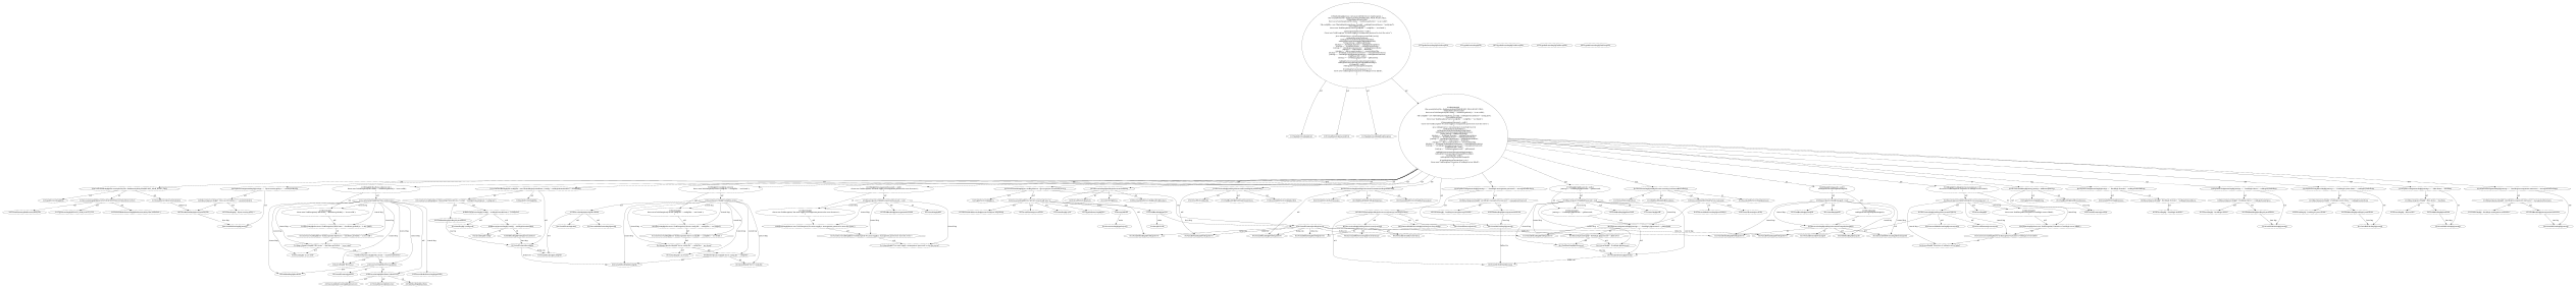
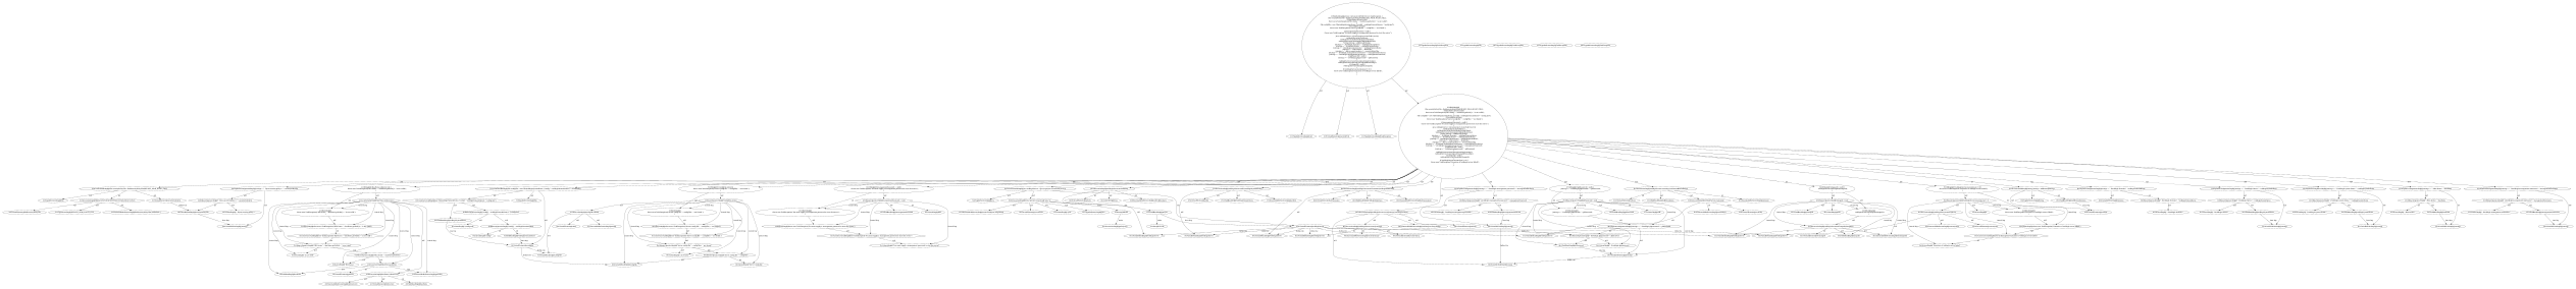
  digraph {
    fontname="Noto Serif"
    node [fontname="Noto Serif" shape=ellipse]
    edge [fontname="Noto Serif"]
    n1 [label="2:CtTypeReferenceImpl@void"]
    n2 [label="2:CtVirtualElement@executeWLS6"]
    n3 [label="2:CtTypeReferenceImpl@TaskException"]
    n4 [label="3:CtTypeReferenceImpl@File"]
    n5 [label="3:CtExecutableReferenceImpl@findSecurityPolicyFile(<unknown>)"]
    n6 [label="3:CtVirtualElement@findSecurityPolicyFile"]
    n7 [label="3:CtTypeAccessImpl@DEFAULT_WL60_POLICY_FILE"]
    n8 [label="3:CtInvocationImpl@findSecurityPolicyFile(DEFAULT_WL60_POLICY_FILE)"]
    n9 [label="3:CtVirtualElement@securityPolicyFile"]
    n10 [label="24:CtVariableReadImpl@securityPolicyFile"]
    n11 [label="24:CtVariableWriteImpl@jvmArgs"]
    n12 [label="3:CtLocalVariableImpl@File securityPolicyFile = findSecurityPolicyFile(DEFAULT_WL60_POLICY_FILE)"]
    n13 [label="4:CtExecutableReferenceImpl@isDirectory()"]
    n14 [label="4:CtVirtualElement@isDirectory"]
    n15 [label="4:CtFieldReadImpl@beaHome"]
    n16 [label="4:CtInvocationImpl@beaHome.isDirectory()"]
    n17 [label="4:CtLocalVariableImpl@!beaHome.isDirectory()"]
    n18 [label="5:CtLiteralImpl@\"BEA home \""]
    n19 [label="5:CtExecutableReferenceImpl@getPath()"]
    n20 [label="5:CtFieldReadImpl@beaHome"]
    n21 [label="5:CtInvocationImpl@beaHome.getPath()"]
    n22 [label="5:CtBinaryOperatorImpl@(\"BEA home \" + beaHome.getPath())"]
    n23 [label="5:CtLiteralImpl@\" is not valid\""]
    n24 [label="5:CtBinaryOperatorImpl@(\"BEA home \" + beaHome.getPath()) + \" is not valid\""]
    n25 [label="5:CtConstructorCallImpl@new TaskException((\"BEA home \" + beaHome.getPath()) + \" is not valid\")"]
    n26 [label="5:CtThrowImpl@throw new TaskException((\"BEA home \" + beaHome.getPath()) + \" is not valid\")"]
    n27 [label="4:CtBlockImpl@\{\n    throw new TaskException((\"BEA home \" + beaHome.getPath()) + \" is not valid\");\n\}"]
    n28 [label="5:CtVirtualElement@getPath"]
    n29 [label="5:CtTypeReferenceImpl@TaskException"]
    n30 [label="4:CtIfImpl@if (!beaHome.isDirectory()) \{\n    throw new TaskException((\"BEA home \" + beaHome.getPath()) + \" is not valid\");\n\}"]
    n31 [label="7:CtTypeReferenceImpl@File"]
    n32 [label="8:CtTypeReferenceImpl@File"]
    n33 [label="8:CtFieldReadImpl@weblogicSystemHome"]
    n34 [label="7:CtVirtualElement@configFile"]
    n35 [label="9:CtVariableReadImpl@configFile"]
    n36 [label="10:CtVariableReadImpl@configFile"]
    n37 [label="8:CtLiteralImpl@\"config/\""]
    n38 [label="8:CtFieldReadImpl@weblogicDomainName"]
    n39 [label="8:CtBinaryOperatorImpl@(\"config/\" + weblogicDomainName)"]
    n40 [label="8:CtLiteralImpl@\"/config.xml\""]
    n41 [label="8:CtBinaryOperatorImpl@(\"config/\" + weblogicDomainName) + \"/config.xml\""]
    n42 [label="8:CtConstructorCallImpl@new File(weblogicSystemHome, (\"config/\" + weblogicDomainName) + \"/config.xml\")"]
    n43 [label="7:CtLocalVariableImpl@File configFile = new File(weblogicSystemHome, (\"config/\" + weblogicDomainName) + \"/config.xml\")"]
    n44 [label="9:CtExecutableReferenceImpl@exists()"]
    n45 [label="9:CtVirtualElement@exists"]
    n46 [label="9:CtInvocationImpl@configFile.exists()"]
    n47 [label="9:CtUnaryOperatorImpl@!configFile.exists()"]
    n48 [label="10:CtLiteralImpl@\"Server config file \""]
    n49 [label="10:CtBinaryOperatorImpl@(\"Server config file \" + configFile)"]
    n50 [label="10:CtLiteralImpl@\" not found.\""]
    n51 [label="10:CtBinaryOperatorImpl@(\"Server config file \" + configFile) + \" not found.\""]
    n52 [label="10:CtConstructorCallImpl@new TaskException((\"Server config file \" + configFile) + \" not found.\")"]
    n53 [label="10:CtThrowImpl@throw new TaskException((\"Server config file \" + configFile) + \" not found.\")"]
    n54 [label="9:CtBlockImpl@\{\n    throw new TaskException((\"Server config file \" + configFile) + \" not found.\");\n\}"]
    n55 [label="10:CtTypeReferenceImpl@TaskException"]
    n56 [label="9:CtIfImpl@if (!configFile.exists()) \{\n    throw new TaskException((\"Server config file \" + configFile) + \" not found.\");\n\}"]
    n57 [label="12:CtFieldReadImpl@managementPassword"]
    n58 [label="12:CtLiteralImpl@null"]
    n59 [label="12:CtBinaryOperatorImpl@managementPassword == null"]
    n60 [label="13:CtLiteralImpl@\"You must supply a management password to start the server\""]
    n61 [label="13:CtConstructorCallImpl@new TaskException(\"You must supply a management password to start the server\")"]
    n62 [label="13:CtThrowImpl@throw new TaskException(\"You must supply a management password to start the server\")"]
    n63 [label="12:CtBlockImpl@\{\n    throw new TaskException(\"You must supply a management password to start the server\");\n\}"]
    n64 [label="13:CtTypeReferenceImpl@TaskException"]
    n65 [label="12:CtIfImpl@if (managementPassword == null) \{\n    throw new TaskException(\"You must supply a management password to start the server\");\n\}"]
    n66 [label="15:CtTypeReferenceImpl@Java"]
    n67 [label="15:CtExecutableReferenceImpl@createTask(java.lang.String)"]
    n68 [label="15:CtVirtualElement@createTask"]
    n69 [label="15:CtFieldReadImpl@project"]
    n70 [label="15:CtVirtualElement@weblogicServer"]
    n71 [label="15:Delete@DELETE"]
    n72 [label="16:CtVariableReadImpl@weblogicServer"]
    n73 [label="17:CtVariableReadImpl@weblogicServer"]
    n74 [label="18:CtVariableReadImpl@weblogicServer"]
    n75 [label="30:CtVariableReadImpl@weblogicServer"]
    n76 [label="31:CtVariableReadImpl@weblogicServer"]
    n77 [label="33:CtVariableReadImpl@weblogicServer"]
    n78 [label="35:CtVariableReadImpl@weblogicServer"]
    n79 [label="15:CtLiteralImpl@\"java\""]
    n80 [label="15:CtInvocationImpl@((Java) (project.createTask(\"java\")))"]
    n81 [label="15:CtTypeReferenceImpl@Java"]
    n82 [label="15:Insert@INSERT"]
    n83 [label="15:CtInvocationImpl@getProject()"]
    n84 [label="15:CtLocalVariableImpl@Java weblogicServer = ((Java) (project.createTask(\"java\")))"]
    n85 [label="16:CtExecutableReferenceImpl@setFork(boolean)"]
    n86 [label="16:CtVirtualElement@setFork"]
    n87 [label="16:CtLiteralImpl@true"]
    n88 [label="16:CtInvocationImpl@weblogicServer.setFork(true)"]
    n89 [label="17:CtExecutableReferenceImpl@setDir()"]
    n90 [label="17:CtVirtualElement@setDir"]
    n91 [label="17:CtFieldReadImpl@weblogicSystemHome"]
    n92 [label="17:CtInvocationImpl@weblogicServer.setDir(weblogicSystemHome)"]
    n93 [label="18:CtExecutableReferenceImpl@setClassname()"]
    n94 [label="18:CtVirtualElement@setClassname"]
    n95 [label="18:CtFieldReadImpl@weblogicMainClass"]
    n96 [label="18:CtInvocationImpl@weblogicServer.setClassname(weblogicMainClass)"]
    n97 [label="19:CtTypeReferenceImpl@String"]
    n98 [label="19:CtFieldReadImpl@additionalJvmArgs"]
    n99 [label="19:CtVirtualElement@jvmArgs"]
    n100 [label="19:CtLocalVariableImpl@String jvmArgs = additionalJvmArgs"]
    n101 [label="20:CtVariableWriteImpl@jvmArgs"]
    n102 [label="20:CtLiteralImpl@\" -Dweblogic.Domain=\""]
    n103 [label="20:CtBinaryOperatorImpl@\" -Dweblogic.Domain=\" + weblogicDomainName"]
    n104 [label="20:CtOperatorAssignmentImpl@jvmArgs += \" -Dweblogic.Domain=\" + weblogicDomainName"]
    n105 [label="21:CtVariableWriteImpl@jvmArgs"]
    n106 [label="21:CtLiteralImpl@\" -Dweblogic.Name=\""]
    n107 [label="21:CtFieldReadImpl@weblogicSystemName"]
    n108 [label="21:CtBinaryOperatorImpl@\" -Dweblogic.Name=\" + weblogicSystemName"]
    n109 [label="21:CtOperatorAssignmentImpl@jvmArgs += \" -Dweblogic.Name=\" + weblogicSystemName"]
    n110 [label="22:CtVariableWriteImpl@jvmArgs"]
    n111 [label="22:CtLiteralImpl@\" -Dweblogic.system.home=\""]
    n112 [label="22:CtFieldReadImpl@weblogicSystemHome"]
    n113 [label="22:CtBinaryOperatorImpl@\" -Dweblogic.system.home=\" + weblogicSystemHome"]
    n114 [label="22:CtOperatorAssignmentImpl@jvmArgs += \" -Dweblogic.system.home=\" + weblogicSystemHome"]
    n115 [label="23:CtVariableWriteImpl@jvmArgs"]
    n116 [label="23:CtLiteralImpl@\" -Dbea.home=\""]
    n117 [label="23:CtFieldReadImpl@beaHome"]
    n118 [label="23:CtBinaryOperatorImpl@\" -Dbea.home=\" + beaHome"]
    n119 [label="23:CtOperatorAssignmentImpl@jvmArgs += \" -Dbea.home=\" + beaHome"]
    n120 [label="24:CtLiteralImpl@\" -Djava.security.policy==\""]
    n121 [label="24:CtBinaryOperatorImpl@\" -Djava.security.policy==\" + securityPolicyFile"]
    n122 [label="24:CtOperatorAssignmentImpl@jvmArgs += \" -Djava.security.policy==\" + securityPolicyFile"]
    n123 [label="25:CtVariableWriteImpl@jvmArgs"]
    n124 [label="25:CtLiteralImpl@\" -Dweblogic.management.username=\""]
    n125 [label="25:CtFieldReadImpl@managementUsername"]
    n126 [label="25:CtBinaryOperatorImpl@\" -Dweblogic.management.username=\" + managementUsername"]
    n127 [label="25:CtOperatorAssignmentImpl@jvmArgs += \" -Dweblogic.management.username=\" + managementUsername"]
    n128 [label="26:CtVariableWriteImpl@jvmArgs"]
    n129 [label="30:CtVariableReadImpl@jvmArgs"]
    n130 [label="26:CtLiteralImpl@\" -Dweblogic.management.password=\""]
    n131 [label="26:CtFieldReadImpl@managementPassword"]
    n132 [label="26:CtBinaryOperatorImpl@\" -Dweblogic.management.password=\" + managementPassword"]
    n133 [label="26:CtOperatorAssignmentImpl@jvmArgs += \" -Dweblogic.management.password=\" + managementPassword"]
    n134 [label="27:CtFieldReadImpl@pkPassword"]
    n135 [label="27:CtLiteralImpl@null"]
    n136 [label="27:CtBinaryOperatorImpl@pkPassword != null"]
    n137 [label="28:CtVariableWriteImpl@jvmArgs"]
    n138 [label="28:CtLiteralImpl@\" -Dweblogic.pkpassword=\""]
    n139 [label="28:CtFieldReadImpl@pkPassword"]
    n140 [label="28:CtBinaryOperatorImpl@\" -Dweblogic.pkpassword=\" + pkPassword"]
    n141 [label="28:CtOperatorAssignmentImpl@jvmArgs += \" -Dweblogic.pkpassword=\" + pkPassword"]
    n142 [label="27:CtBlockImpl@\{\n    jvmArgs += \" -Dweblogic.pkpassword=\" + pkPassword;\n\}"]
    n143 [label="27:CtIfImpl@if (pkPassword != null) \{\n    jvmArgs += \" -Dweblogic.pkpassword=\" + pkPassword;\n\}"]
    n144 [label="30:CtExecutableReferenceImpl@setLine(java.lang.String)"]
    n145 [label="30:CtVirtualElement@setLine"]
    n146 [label="30:CtExecutableReferenceImpl@createJvmarg()"]
    n147 [label="30:CtVirtualElement@createJvmarg"]
    n148 [label="30:CtInvocationImpl@weblogicServer.createJvmarg()"]
    n149 [label="30:CtInvocationImpl@weblogicServer.createJvmarg().setLine(jvmArgs)"]
    n150 [label="31:CtExecutableReferenceImpl@setLine()"]
    n151 [label="31:CtVirtualElement@setLine"]
    n152 [label="31:CtExecutableReferenceImpl@createArg()"]
    n153 [label="31:CtVirtualElement@createArg"]
    n154 [label="31:CtInvocationImpl@weblogicServer.createArg()"]
    n155 [label="31:CtFieldReadImpl@additionalArgs"]
    n156 [label="31:CtInvocationImpl@weblogicServer.createArg().setLine(additionalArgs)"]
    n157 [label="32:CtFieldReadImpl@classpath"]
    n158 [label="32:CtLiteralImpl@null"]
    n159 [label="32:CtBinaryOperatorImpl@classpath != null"]
    n160 [label="33:CtExecutableReferenceImpl@setClasspath()"]
    n161 [label="33:CtFieldReadImpl@classpath"]
    n162 [label="33:CtInvocationImpl@weblogicServer.setClasspath(classpath)"]
    n163 [label="32:CtBlockImpl@\{\n    weblogicServer.setClasspath(classpath);\n\}"]
    n164 [label="33:CtVirtualElement@setClasspath"]
    n165 [label="32:CtIfImpl@if (classpath != null) \{\n    weblogicServer.setClasspath(classpath);\n\}"]
    n166 [label="35:CtExecutableReferenceImpl@executeJava()"]
    n167 [label="35:CtVirtualElement@executeJava"]
    n168 [label="35:CtInvocationImpl@weblogicServer.executeJava()"]
    n169 [label="35:CtLiteralImpl@0"]
    n170 [label="35:CtBinaryOperatorImpl@weblogicServer.executeJava() != 0"]
    n171 [label="36:CtLiteralImpl@\"Execution of weblogic server failed\""]
    n172 [label="36:CtConstructorCallImpl@new TaskException(\"Execution of weblogic server failed\")"]
    n173 [label="36:CtThrowImpl@throw new TaskException(\"Execution of weblogic server failed\")"]
    n174 [label="35:CtBlockImpl@\{\n    throw new TaskException(\"Execution of weblogic server failed\");\n\}"]
    n175 [label="36:CtTypeReferenceImpl@TaskException"]
    n176 [label="35:CtIfImpl@if (weblogicServer.executeJava() != 0) \{\n    throw new TaskException(\"Execution of weblogic server failed\");\n\}"]
    n177 [label="2:CtBlockImpl@\{\n    File securityPolicyFile = findSecurityPolicyFile(DEFAULT_WL60_POLICY_FILE);\n    if (!beaHome.isDirectory()) \{\n        throw new TaskException((\"BEA home \" + beaHome.getPath()) + \" is not valid\");\n    \}\n    File configFile = new File(weblogicSystemHome, (\"config/\" + weblogicDomainName) + \"/config.xml\");\n    if (!configFile.exists()) \{\n        throw new TaskException((\"Server config file \" + configFile) + \" not found.\");\n    \}\n    if (managementPassword == null) \{\n        throw new TaskException(\"You must supply a management password to start the server\");\n    \}\n    Java weblogicServer = ((Java) (project.createTask(\"java\")));\n    weblogicServer.setFork(true);\n    weblogicServer.setDir(weblogicSystemHome);\n    weblogicServer.setClassname(weblogicMainClass);\n    String jvmArgs = additionalJvmArgs;\n    jvmArgs += \" -Dweblogic.Domain=\" + weblogicDomainName;\n    jvmArgs += \" -Dweblogic.Name=\" + weblogicSystemName;\n    jvmArgs += \" -Dweblogic.system.home=\" + weblogicSystemHome;\n    jvmArgs += \" -Dbea.home=\" + beaHome;\n    jvmArgs += \" -Djava.security.policy==\" + securityPolicyFile;\n    jvmArgs += \" -Dweblogic.management.username=\" + managementUsername;\n    jvmArgs += \" -Dweblogic.management.password=\" + managementPassword;\n    if (pkPassword != null) \{\n        jvmArgs += \" -Dweblogic.pkpassword=\" + pkPassword;\n    \}\n    weblogicServer.createJvmarg().setLine(jvmArgs);\n    weblogicServer.createArg().setLine(additionalArgs);\n    if (classpath != null) \{\n        weblogicServer.setClasspath(classpath);\n    \}\n    if (weblogicServer.executeJava() != 0) \{\n        throw new TaskException(\"Execution of weblogic server failed\");\n    \}\n\}"]
    n178 [label="2:CtMethodImpl@private void executeWLS6() throws TaskException \{\n    File securityPolicyFile = findSecurityPolicyFile(DEFAULT_WL60_POLICY_FILE);\n    if (!beaHome.isDirectory()) \{\n        throw new TaskException((\"BEA home \" + beaHome.getPath()) + \" is not valid\");\n    \}\n    File configFile = new File(weblogicSystemHome, (\"config/\" + weblogicDomainName) + \"/config.xml\");\n    if (!configFile.exists()) \{\n        throw new TaskException((\"Server config file \" + configFile) + \" not found.\");\n    \}\n    if (managementPassword == null) \{\n        throw new TaskException(\"You must supply a management password to start the server\");\n    \}\n    Java weblogicServer = ((Java) (project.createTask(\"java\")));\n    weblogicServer.setFork(true);\n    weblogicServer.setDir(weblogicSystemHome);\n    weblogicServer.setClassname(weblogicMainClass);\n    String jvmArgs = additionalJvmArgs;\n    jvmArgs += \" -Dweblogic.Domain=\" + weblogicDomainName;\n    jvmArgs += \" -Dweblogic.Name=\" + weblogicSystemName;\n    jvmArgs += \" -Dweblogic.system.home=\" + weblogicSystemHome;\n    jvmArgs += \" -Dbea.home=\" + beaHome;\n    jvmArgs += \" -Djava.security.policy==\" + securityPolicyFile;\n    jvmArgs += \" -Dweblogic.management.username=\" + managementUsername;\n    jvmArgs += \" -Dweblogic.management.password=\" + managementPassword;\n    if (pkPassword != null) \{\n        jvmArgs += \" -Dweblogic.pkpassword=\" + pkPassword;\n    \}\n    weblogicServer.createJvmarg().setLine(jvmArgs);\n    weblogicServer.createArg().setLine(additionalArgs);\n    if (classpath != null) \{\n        weblogicServer.setClasspath(classpath);\n    \}\n    if (weblogicServer.executeJava() != 0) \{\n        throw new TaskException(\"Execution of weblogic server failed\");\n    \}\n\}"]
    n8 -> n5 [label=AST]
    n8 -> n6 [label=AST]
    n8 -> n7 [label=AST]
    n9 -> n10 [label="Define-Use"]
    n10 -> n11 [label="Data Dep"]
    n12 -> n4 [label=AST]
    n12 -> n8 [label=AST]
    n12 -> n9 [label=AST]
    n16 -> n13 [label=AST]
    n16 -> n14 [label=AST]
    n16 -> n15 [label=AST]
    n17 -> n16 [label=AST]
    n17 -> n18 [label="Control Dep"]
    n17 -> n19 [label="Control Dep"]
    n17 -> n20 [label="Control Dep"]
    n17 -> n21 [label="Control Dep"]
    n17 -> n22 [label="Control Dep"]
    n17 -> n23 [label="Control Dep"]
    n17 -> n24 [label="Control Dep"]
    n17 -> n25 [label="Control Dep"]
    n17 -> n26 [label="Control Dep"]
    n17 -> n27 [label="Control Dep"]
-   n21 -> n16 [label=AST]
+   n21 -> n19 [label=AST]
    n21 -> n20 [label=AST]
    n21 -> n28 [label=AST]
    n22 -> n18 [label=AST]
    n22 -> n21 [label=AST]
    n24 -> n22 [label=AST]
    n24 -> n23 [label=AST]
    n25 -> n24 [label=AST]
    n26 -> n25 [label=AST]
    n27 -> n26 [label=AST]
    n30 -> n17 [label=AST]
    n30 -> n27 [label=AST]
    n33 -> n34 [label="Data Dep"]
    n34 -> n35 [label="Define-Use"]
    n34 -> n36 [label="Define-Use"]
    n38 -> n34 [label="Data Dep"]
    n39 -> n37 [label=AST]
    n39 -> n38 [label=AST]
    n41 -> n39 [label=AST]
    n41 -> n40 [label=AST]
    n42 -> n33 [label=AST]
    n42 -> n41 [label=AST]
    n43 -> n31 [label=AST]
    n43 -> n34 [label=AST]
    n43 -> n42 [label=AST]
    n46 -> n35 [label=AST]
    n46 -> n44 [label=AST]
    n46 -> n45 [label=AST]
    n47 -> n36 [label="Control Dep"]
    n47 -> n46 [label=AST]
    n47 -> n48 [label="Control Dep"]
    n47 -> n49 [label="Control Dep"]
    n47 -> n50 [label="Control Dep"]
    n47 -> n51 [label="Control Dep"]
    n47 -> n52 [label="Control Dep"]
    n47 -> n53 [label="Control Dep"]
    n47 -> n54 [label="Control Dep"]
    n49 -> n36 [label=AST]
    n49 -> n48 [label=AST]
    n51 -> n49 [label=AST]
    n51 -> n50 [label=AST]
    n52 -> n51 [label=AST]
    n53 -> n52 [label=AST]
    n54 -> n53 [label=AST]
    n56 -> n47 [label=AST]
    n56 -> n54 [label=AST]
    n59 -> n57 [label=AST]
    n59 -> n58 [label=AST]
    n59 -> n60 [label="Control Dep"]
    n59 -> n61 [label="Control Dep"]
    n59 -> n62 [label="Control Dep"]
    n59 -> n63 [label="Control Dep"]
    n61 -> n60 [label=AST]
    n62 -> n61 [label=AST]
    n63 -> n62 [label=AST]
    n65 -> n59 [label=AST]
    n65 -> n63 [label=AST]
    n69 -> n70 [label="Data Dep"]
    n69 -> n71 [label=Define]
    n70 -> n72 [label="Define-Use"]
    n70 -> n73 [label="Define-Use"]
    n70 -> n74 [label="Define-Use"]
    n70 -> n75 [label="Define-Use"]
    n70 -> n76 [label="Define-Use"]
    n70 -> n77 [label="Define-Use"]
    n70 -> n78 [label="Define-Use"]
    n80 -> n67 [label=AST]
    n80 -> n68 [label=AST]
    n80 -> n69 [label=AST]
    n80 -> n79 [label=AST]
    n80 -> n81 [label=AST]
    n80 -> n82 [label=Action]
    n82 -> n83 [label=Action]
    n84 -> n66 [label=AST]
    n84 -> n70 [label=AST]
    n84 -> n80 [label=AST]
    n88 -> n72 [label=AST]
    n88 -> n85 [label=AST]
    n88 -> n86 [label=AST]
    n88 -> n87 [label=AST]
    n92 -> n73 [label=AST]
    n92 -> n89 [label=AST]
    n92 -> n90 [label=AST]
    n92 -> n91 [label=AST]
    n96 -> n74 [label=AST]
    n96 -> n93 [label=AST]
    n96 -> n94 [label=AST]
    n96 -> n95 [label=AST]
    n98 -> n99 [label="Data Dep"]
    n100 -> n97 [label=AST]
    n100 -> n98 [label=AST]
    n100 -> n99 [label=AST]
    n103 -> n102 [label=AST]
    n104 -> n101 [label=AST]
    n104 -> n103 [label=AST]
    n107 -> n105 [label="Data Dep"]
    n108 -> n106 [label=AST]
    n108 -> n107 [label=AST]
    n109 -> n105 [label=AST]
    n109 -> n108 [label=AST]
    n112 -> n110 [label="Data Dep"]
    n113 -> n111 [label=AST]
    n113 -> n112 [label=AST]
    n114 -> n110 [label=AST]
    n114 -> n113 [label=AST]
    n117 -> n115 [label="Data Dep"]
    n118 -> n116 [label=AST]
    n118 -> n117 [label=AST]
    n119 -> n115 [label=AST]
    n119 -> n118 [label=AST]
    n121 -> n10 [label=AST]
    n121 -> n120 [label=AST]
    n122 -> n11 [label=AST]
    n122 -> n121 [label=AST]
    n125 -> n123 [label="Data Dep"]
    n126 -> n124 [label=AST]
    n126 -> n125 [label=AST]
    n127 -> n123 [label=AST]
    n127 -> n126 [label=AST]
    n128 -> n129 [label="Define-Use"]
    n131 -> n128 [label="Data Dep"]
    n132 -> n130 [label=AST]
    n132 -> n131 [label=AST]
    n133 -> n128 [label=AST]
    n133 -> n132 [label=AST]
    n136 -> n134 [label=AST]
    n136 -> n135 [label=AST]
    n136 -> n137 [label="Control Dep"]
    n136 -> n138 [label="Control Dep"]
    n136 -> n139 [label="Control Dep"]
    n136 -> n140 [label="Control Dep"]
    n136 -> n141 [label="Control Dep"]
    n136 -> n142 [label="Control Dep"]
    n137 -> n129 [label="Define-Use"]
    n139 -> n137 [label="Data Dep"]
    n140 -> n138 [label=AST]
    n140 -> n139 [label=AST]
    n141 -> n137 [label=AST]
    n141 -> n140 [label=AST]
    n142 -> n141 [label=AST]
    n143 -> n136 [label=AST]
    n143 -> n142 [label=AST]
    n148 -> n75 [label=AST]
    n148 -> n146 [label=AST]
    n148 -> n147 [label=AST]
    n149 -> n129 [label=AST]
    n149 -> n144 [label=AST]
    n149 -> n145 [label=AST]
    n149 -> n148 [label=AST]
    n154 -> n76 [label=AST]
    n154 -> n152 [label=AST]
    n154 -> n153 [label=Action]
    n156 -> n150 [label=AST]
    n156 -> n151 [label=AST]
    n156 -> n154 [label=AST]
    n156 -> n155 [label=AST]
    n159 -> n77 [label="Control Dep"]
    n159 -> n157 [label=AST]
    n159 -> n158 [label=AST]
    n159 -> n160 [label="Control Dep"]
    n159 -> n161 [label="Control Dep"]
    n159 -> n162 [label="Control Dep"]
+   n159 -> n163 [label="Control Dep"]
    n162 -> n77 [label=AST]
    n162 -> n160 [label=AST]
    n162 -> n161 [label=AST]
    n162 -> n164 [label=AST]
    n163 -> n162 [label=AST]
    n165 -> n159 [label=AST]
    n165 -> n163 [label=AST]
    n168 -> n78 [label=AST]
    n168 -> n166 [label=AST]
    n168 -> n167 [label=AST]
    n170 -> n168 [label=AST]
    n170 -> n169 [label=AST]
    n170 -> n171 [label="Control Dep"]
    n170 -> n172 [label="Control Dep"]
    n170 -> n173 [label="Control Dep"]
    n170 -> n174 [label="Control Dep"]
    n172 -> n171 [label=AST]
    n173 -> n172 [label=AST]
    n174 -> n173 [label=AST]
    n176 -> n170 [label=AST]
    n176 -> n174 [label=AST]
    n177 -> n12 [label=AST]
    n177 -> n30 [label=AST]
    n177 -> n43 [label=AST]
    n177 -> n56 [label=AST]
    n177 -> n65 [label=AST]
    n177 -> n84 [label=AST]
    n177 -> n88 [label=AST]
    n177 -> n92 [label=AST]
    n177 -> n96 [label=AST]
    n177 -> n100 [label=AST]
    n177 -> n104 [label=AST]
    n177 -> n109 [label=AST]
    n177 -> n114 [label=AST]
    n177 -> n119 [label=AST]
    n177 -> n122 [label=AST]
    n177 -> n127 [label=AST]
    n177 -> n133 [label=AST]
    n177 -> n143 [label=AST]
    n177 -> n149 [label=AST]
    n177 -> n156 [label=AST]
    n177 -> n165 [label=AST]
    n177 -> n176 [label=AST]
    n178 -> n1 [label=AST]
    n178 -> n2 [label=AST]
    n178 -> n3 [label=AST]
    n178 -> n177 [label=AST]
  }
